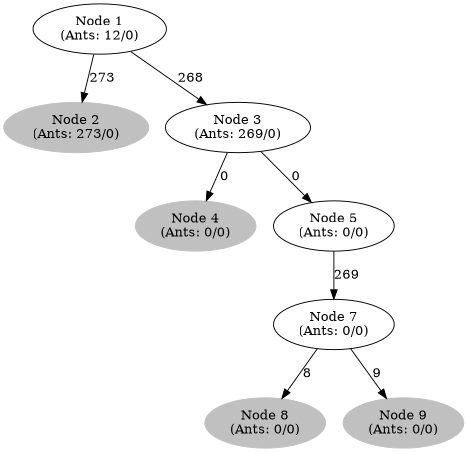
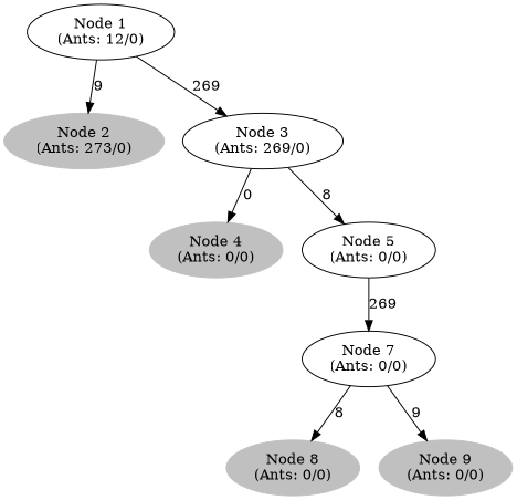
  digraph {
    "Node 1\n(Ants: 12/0)"
    "Node 2\n(Ants: 273/0)" [color=gray style=filled]
    "Node 3\n(Ants: 269/0)"
    "Node 4\n(Ants: 0/0)" [color=gray style=filled]
    "Node 5\n(Ants: 0/0)"
    "Node 7\n(Ants: 0/0)"
    "Node 8\n(Ants: 0/0)" [color=gray style=filled]
    "Node 9\n(Ants: 0/0)" [color=gray style=filled]
-   "Node 1\n(Ants: 12/0)" -> "Node 2\n(Ants: 273/0)" [label=273]
-   "Node 1\n(Ants: 12/0)" -> "Node 3\n(Ants: 269/0)" [label=268]
+   "Node 1\n(Ants: 12/0)" -> "Node 2\n(Ants: 273/0)" [label=9]
+   "Node 1\n(Ants: 12/0)" -> "Node 3\n(Ants: 269/0)" [label=269]
    "Node 3\n(Ants: 269/0)" -> "Node 4\n(Ants: 0/0)" [label=0]
-   "Node 3\n(Ants: 269/0)" -> "Node 5\n(Ants: 0/0)" [label=0]
+   "Node 3\n(Ants: 269/0)" -> "Node 5\n(Ants: 0/0)" [label=8]
    "Node 5\n(Ants: 0/0)" -> "Node 7\n(Ants: 0/0)" [label=269]
    "Node 7\n(Ants: 0/0)" -> "Node 8\n(Ants: 0/0)" [label=8]
    "Node 7\n(Ants: 0/0)" -> "Node 9\n(Ants: 0/0)" [label=9]
  }
